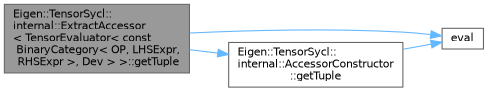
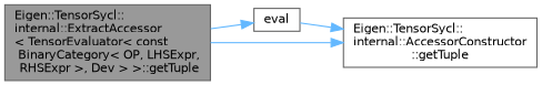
  digraph {
    rankdir=LR
    node [color=grey40 fillcolor=white fontname=Helvetica fontsize=10 shape=box style=filled]
    edge [color=steelblue1 fontname=Helvetica fontsize=10 labelfontname=Helvetica labelfontsize=10 style=solid]
    n1 [color=gray40 fillcolor=grey60 fontcolor=black height=0.2 label="Eigen::TensorSycl::\linternal::ExtractAccessor\l\< TensorEvaluator\< const\l BinaryCategory\< OP, LHSExpr,\l RHSExpr \>, Dev \> \>::getTuple" width=0.4]
    n2 [height=0.2 label=eval width=0.4]
    n3 [height=0.2 label="Eigen::TensorSycl::\linternal::AccessorConstructor\l::getTuple" width=0.4]
    n1 -> n2
    n1 -> n3
-   n3 -> n2
+   n2 -> n3
  }
